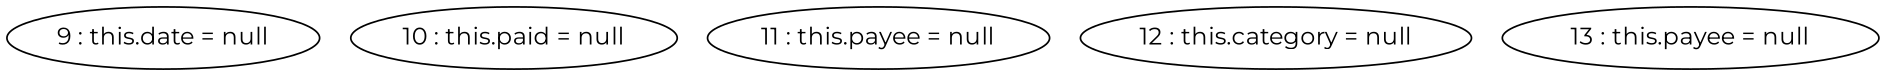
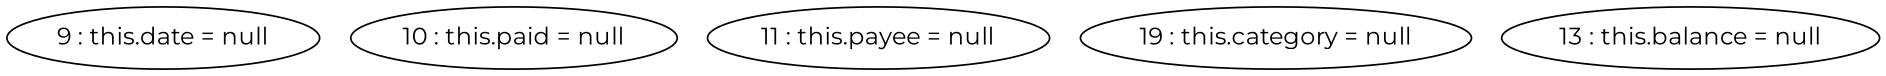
  digraph {
    fontname=Montserrat
    node [fontname=Montserrat]
    "9 : this.date = null"
    "10 : this.paid = null"
    "11 : this.payee = null"
-   "12 : this.category = null"
-   "13 : this.balance = null" [label="13 : this.payee = null"]
+   "12 : this.category = null" [label="19 : this.category = null"]
+   "13 : this.balance = null"
  }
